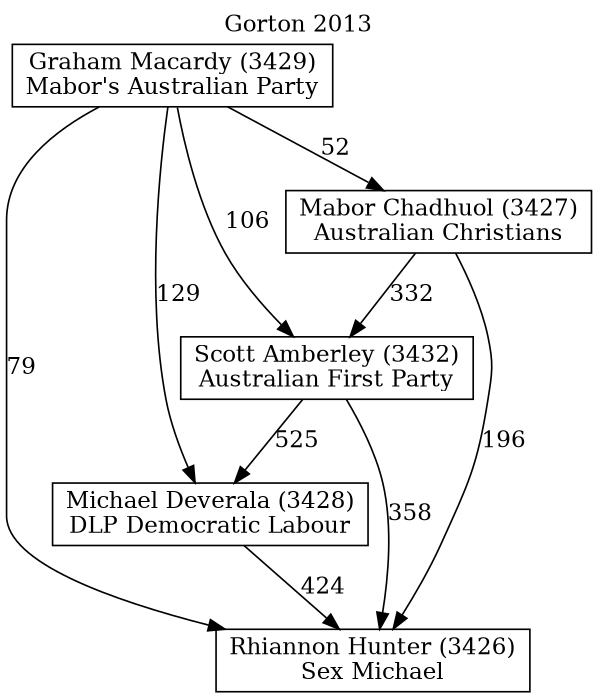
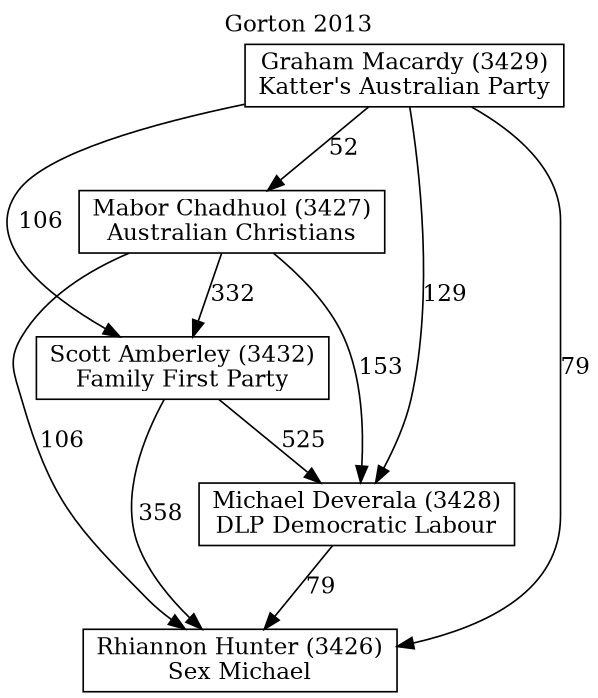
  digraph {
    label="Gorton 2013"
    labelloc=t
    mclimit=2
    node [shape=box]
    n1 [label="Rhiannon Hunter (3426)\nSex Michael"]
-   n2 [label="Scott Amberley (3432)\nAustralian First Party"]
+   n2 [label="Scott Amberley (3432)\nFamily First Party"]
    n3 [label="Michael Deverala (3428)\nDLP Democratic Labour"]
    n4 [label="Mabor Chadhuol (3427)\nAustralian Christians"]
-   n5 [label="Graham Macardy (3429)\nMabor's Australian Party"]
+   n5 [label="Graham Macardy (3429)\nKatter's Australian Party"]
    n2 -> n1 [label=358]
    n2 -> n3 [label=525]
-   n3 -> n1 [label=424]
-   n4 -> n1 [label=196]
+   n3 -> n1 [label=79]
+   n4 -> n1 [label=106]
    n4 -> n2 [label=332]
+   n4 -> n3 [label=153]
    n5 -> n1 [label=79]
    n5 -> n2 [label=106]
    n5 -> n3 [label=129]
    n5 -> n4 [label=52]
  }
